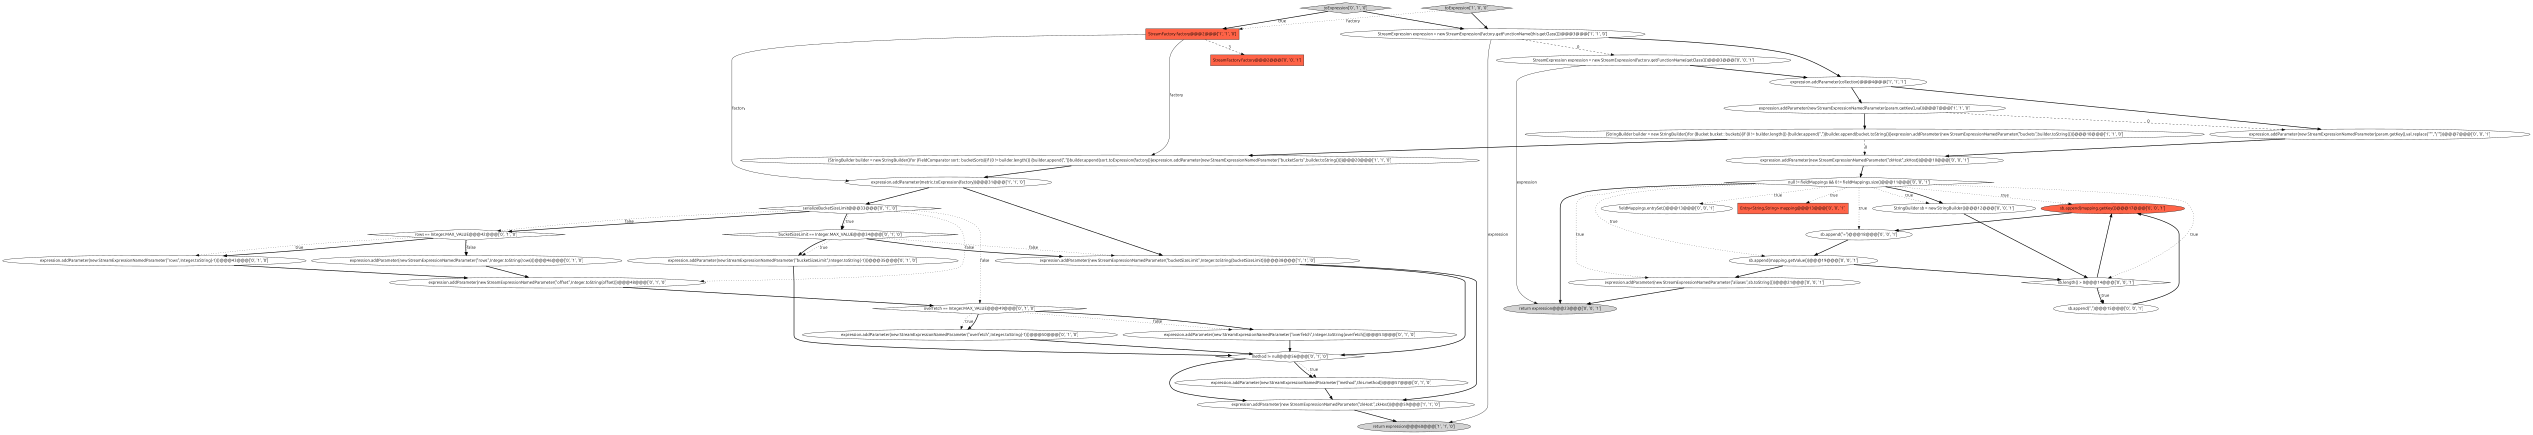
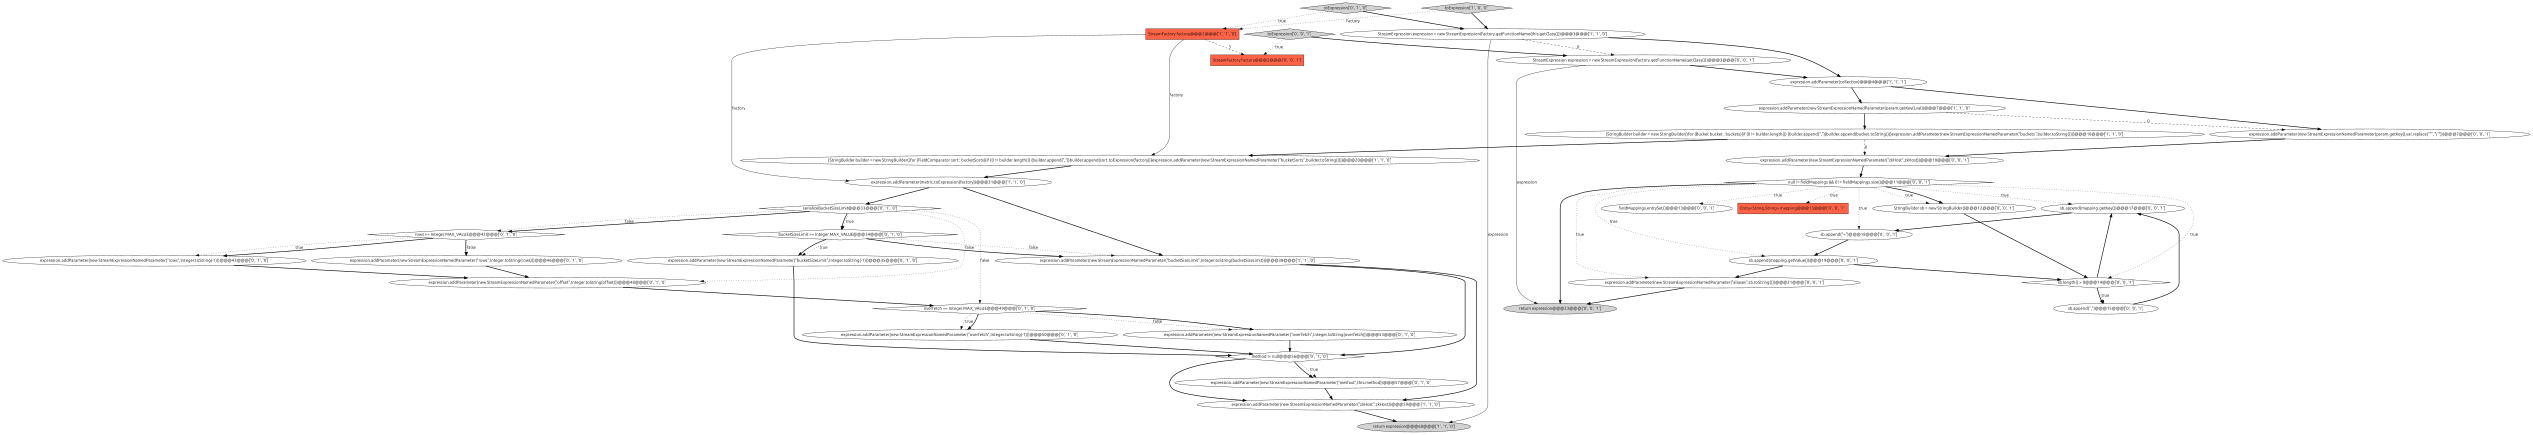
  digraph {
    fontname=Ubuntu
    node [fillcolor=white fontname=Ubuntu shape=ellipse style=filled]
    edge [fontname=Ubuntu style=bold]
    n1 [label="expression.addParameter(new StreamExpressionNamedParameter(\"rows\",Integer.toString(-1)))@@@43@@@['0', '1', '0']"]
    n2 [label="expression.addParameter(new StreamExpressionNamedParameter(\"offset\",Integer.toString(offset)))@@@48@@@['0', '1', '0']"]
    n3 [label="overfetch == Integer.MAX_VALUE@@@49@@@['0', '1', '0']" shape=diamond]
    n4 [label="sb.append(\",\")@@@15@@@['0', '0', '1']"]
-   n5 [fillcolor=tomato label="sb.append(mapping.getKey())@@@17@@@['0', '0', '1']"]
+   n5 [label="sb.append(mapping.getKey())@@@17@@@['0', '0', '1']"]
    n6 [label="sb.append(\"=\")@@@18@@@['0', '0', '1']"]
    n7 [fillcolor=lightgray label="return expression@@@23@@@['0', '0', '1']"]
    n8 [label="expression.addParameter(new StreamExpressionNamedParameter(\"bucketSizeLimit\",Integer.toString(bucketSizeLimit)))@@@38@@@['1', '1', '0']"]
    n9 [label="expression.addParameter(new StreamExpressionNamedParameter(\"zkHost\",zkHost))@@@59@@@['1', '1', '0']"]
    n10 [label="method != null@@@56@@@['0', '1', '0']" shape=diamond]
    n11 [fillcolor=lightgray label="return expression@@@60@@@['1', '1', '0']"]
    n12 [label="expression.addParameter(new StreamExpressionNamedParameter(\"method\",this.method))@@@57@@@['0', '1', '0']"]
    n13 [label="{StringBuilder builder = new StringBuilder()for (Bucket bucket : buckets){if (0 != builder.length()) {builder.append(\",\")}builder.append(bucket.toString())}expression.addParameter(new StreamExpressionNamedParameter(\"buckets\",builder.toString()))}@@@10@@@['1', '1', '0']"]
    n14 [label="{StringBuilder builder = new StringBuilder()for (FieldComparator sort : bucketSorts){if (0 != builder.length()) {builder.append(\",\")}builder.append(sort.toExpression(factory))}expression.addParameter(new StreamExpressionNamedParameter(\"bucketSorts\",builder.toString()))}@@@20@@@['1', '1', '0']"]
    n15 [label="expression.addParameter(new StreamExpressionNamedParameter(\"zkHost\",zkHost))@@@10@@@['0', '0', '1']"]
    n16 [label="expression.addParameter(metric.toExpression(factory))@@@31@@@['1', '1', '0']"]
    n17 [label="null != fieldMappings && 0 != fieldMappings.size()@@@11@@@['0', '0', '1']" shape=diamond]
    n18 [label="expression.addParameter(new StreamExpressionNamedParameter(\"overfetch\",Integer.toString(-1)))@@@50@@@['0', '1', '0']"]
    n19 [label="expression.addParameter(new StreamExpressionNamedParameter(\"overfetch\",Integer.toString(overfetch)))@@@53@@@['0', '1', '0']"]
    n20 [fillcolor=tomato label="StreamFactory factory@@@2@@@['1', '1', '0']" shape=box]
    n21 [fillcolor=tomato label="StreamFactory factory@@@2@@@['0', '0', '1']" shape=box]
    n22 [label="serializeBucketSizeLimit@@@33@@@['0', '1', '0']" shape=diamond]
    n23 [label="bucketSizeLimit == Integer.MAX_VALUE@@@34@@@['0', '1', '0']" shape=diamond]
    n24 [label="expression.addParameter(new StreamExpressionNamedParameter(\"bucketSizeLimit\",Integer.toString(-1)))@@@35@@@['0', '1', '0']"]
    n25 [label="expression.addParameter(new StreamExpressionNamedParameter(\"rows\",Integer.toString(rows)))@@@46@@@['0', '1', '0']"]
    n26 [label="fieldMappings.entrySet()@@@13@@@['0', '0', '1']"]
    n27 [label="rows == Integer.MAX_VALUE@@@42@@@['0', '1', '0']" shape=diamond]
    n28 [label="sb.append(mapping.getValue())@@@19@@@['0', '0', '1']"]
    n29 [label="sb.length() > 0@@@14@@@['0', '0', '1']" shape=diamond]
    n30 [fillcolor=lightgray label="toExpression['0', '1', '0']" shape=diamond]
    n31 [label="StreamExpression expression = new StreamExpression(factory.getFunctionName(this.getClass()))@@@3@@@['1', '1', '0']"]
    n32 [label="StreamExpression expression = new StreamExpression(factory.getFunctionName(getClass()))@@@3@@@['0', '0', '1']"]
    n33 [label="expression.addParameter(collection)@@@4@@@['1', '1', '1']"]
    n34 [label="expression.addParameter(new StreamExpressionNamedParameter(param.getKey(),val))@@@7@@@['1', '1', '0']"]
    n35 [label="expression.addParameter(new StreamExpressionNamedParameter(param.getKey(),val.replace(\"\"\",\"\\\"\")))@@@7@@@['0', '0', '1']"]
    n36 [label="expression.addParameter(new StreamExpressionNamedParameter(\"aliases\",sb.toString()))@@@21@@@['0', '0', '1']"]
    n37 [label="StringBuilder sb = new StringBuilder()@@@12@@@['0', '0', '1']"]
    n38 [fillcolor=tomato label="Entry<String,String> mapping@@@13@@@['0', '0', '1']" shape=box]
    n39 [fillcolor=lightgray label="toExpression['1', '0', '0']" shape=diamond]
+   n40 [fillcolor=lightgray label="toExpression['0', '0', '1']" shape=diamond]
    n1 -> n2
    n2 -> n3
    n3 -> n18 [label=true style=dotted]
    n3 -> n18
    n3 -> n19 [label=false style=dotted]
    n3 -> n19
    n4 -> n5
    n5 -> n6
    n6 -> n28
    n8 -> n9
    n8 -> n10
    n9 -> n11
    n10 -> n9
    n10 -> n12 [label=true style=dotted]
    n10 -> n12
    n12 -> n9
    n13 -> n14
    n13 -> n15 [label=0 style=dashed]
    n14 -> n16
    n15 -> n17
    n16 -> n8
    n16 -> n22
    n17 -> n5 [label=true style=dotted]
    n17 -> n6 [label=true style=dotted]
    n17 -> n7
    n17 -> n26 [label=true style=dotted]
    n17 -> n28 [label=true style=dotted]
    n17 -> n29 [label=true style=dotted]
    n17 -> n36 [label=true style=dotted]
    n17 -> n37
    n17 -> n37 [label=true style=dotted]
    n17 -> n38 [label=true style=dotted]
    n18 -> n10
    n19 -> n10
    n20 -> n14 [label=factory style=solid]
    n20 -> n16 [label=factory style=solid]
    n20 -> n21 [label=3 style=dashed]
    n22 -> n2 [label=false style=dotted]
    n22 -> n3 [label=false style=dotted]
    n22 -> n23 [label=true style=dotted]
    n22 -> n23
    n22 -> n27
    n22 -> n27 [label=false style=dotted]
    n23 -> n8
    n23 -> n8 [label=false style=dotted]
    n23 -> n24 [label=true style=dotted]
    n23 -> n24
    n24 -> n10
    n25 -> n2
    n27 -> n1
    n27 -> n1 [label=true style=dotted]
    n27 -> n25
    n27 -> n25 [label=false style=dotted]
    n28 -> n29
    n28 -> n36
    n29 -> n4 [label=true style=dotted]
    n29 -> n4
    n29 -> n5
-   n30 -> n20 [label=true]
+   n30 -> n20 [label=true style=dotted]
    n30 -> n31
    n31 -> n11 [label=expression style=solid]
    n31 -> n32 [label=0 style=dashed]
    n31 -> n33
    n32 -> n7 [label=expression style=solid]
    n32 -> n33
    n33 -> n34
    n33 -> n35
    n34 -> n13
    n34 -> n35 [label=0 style=dashed]
    n35 -> n15
    n36 -> n7
    n37 -> n29
    n39 -> n20 [label=factory style=dotted]
    n39 -> n31
+   n40 -> n21 [label=true style=dotted]
+   n40 -> n32
  }
